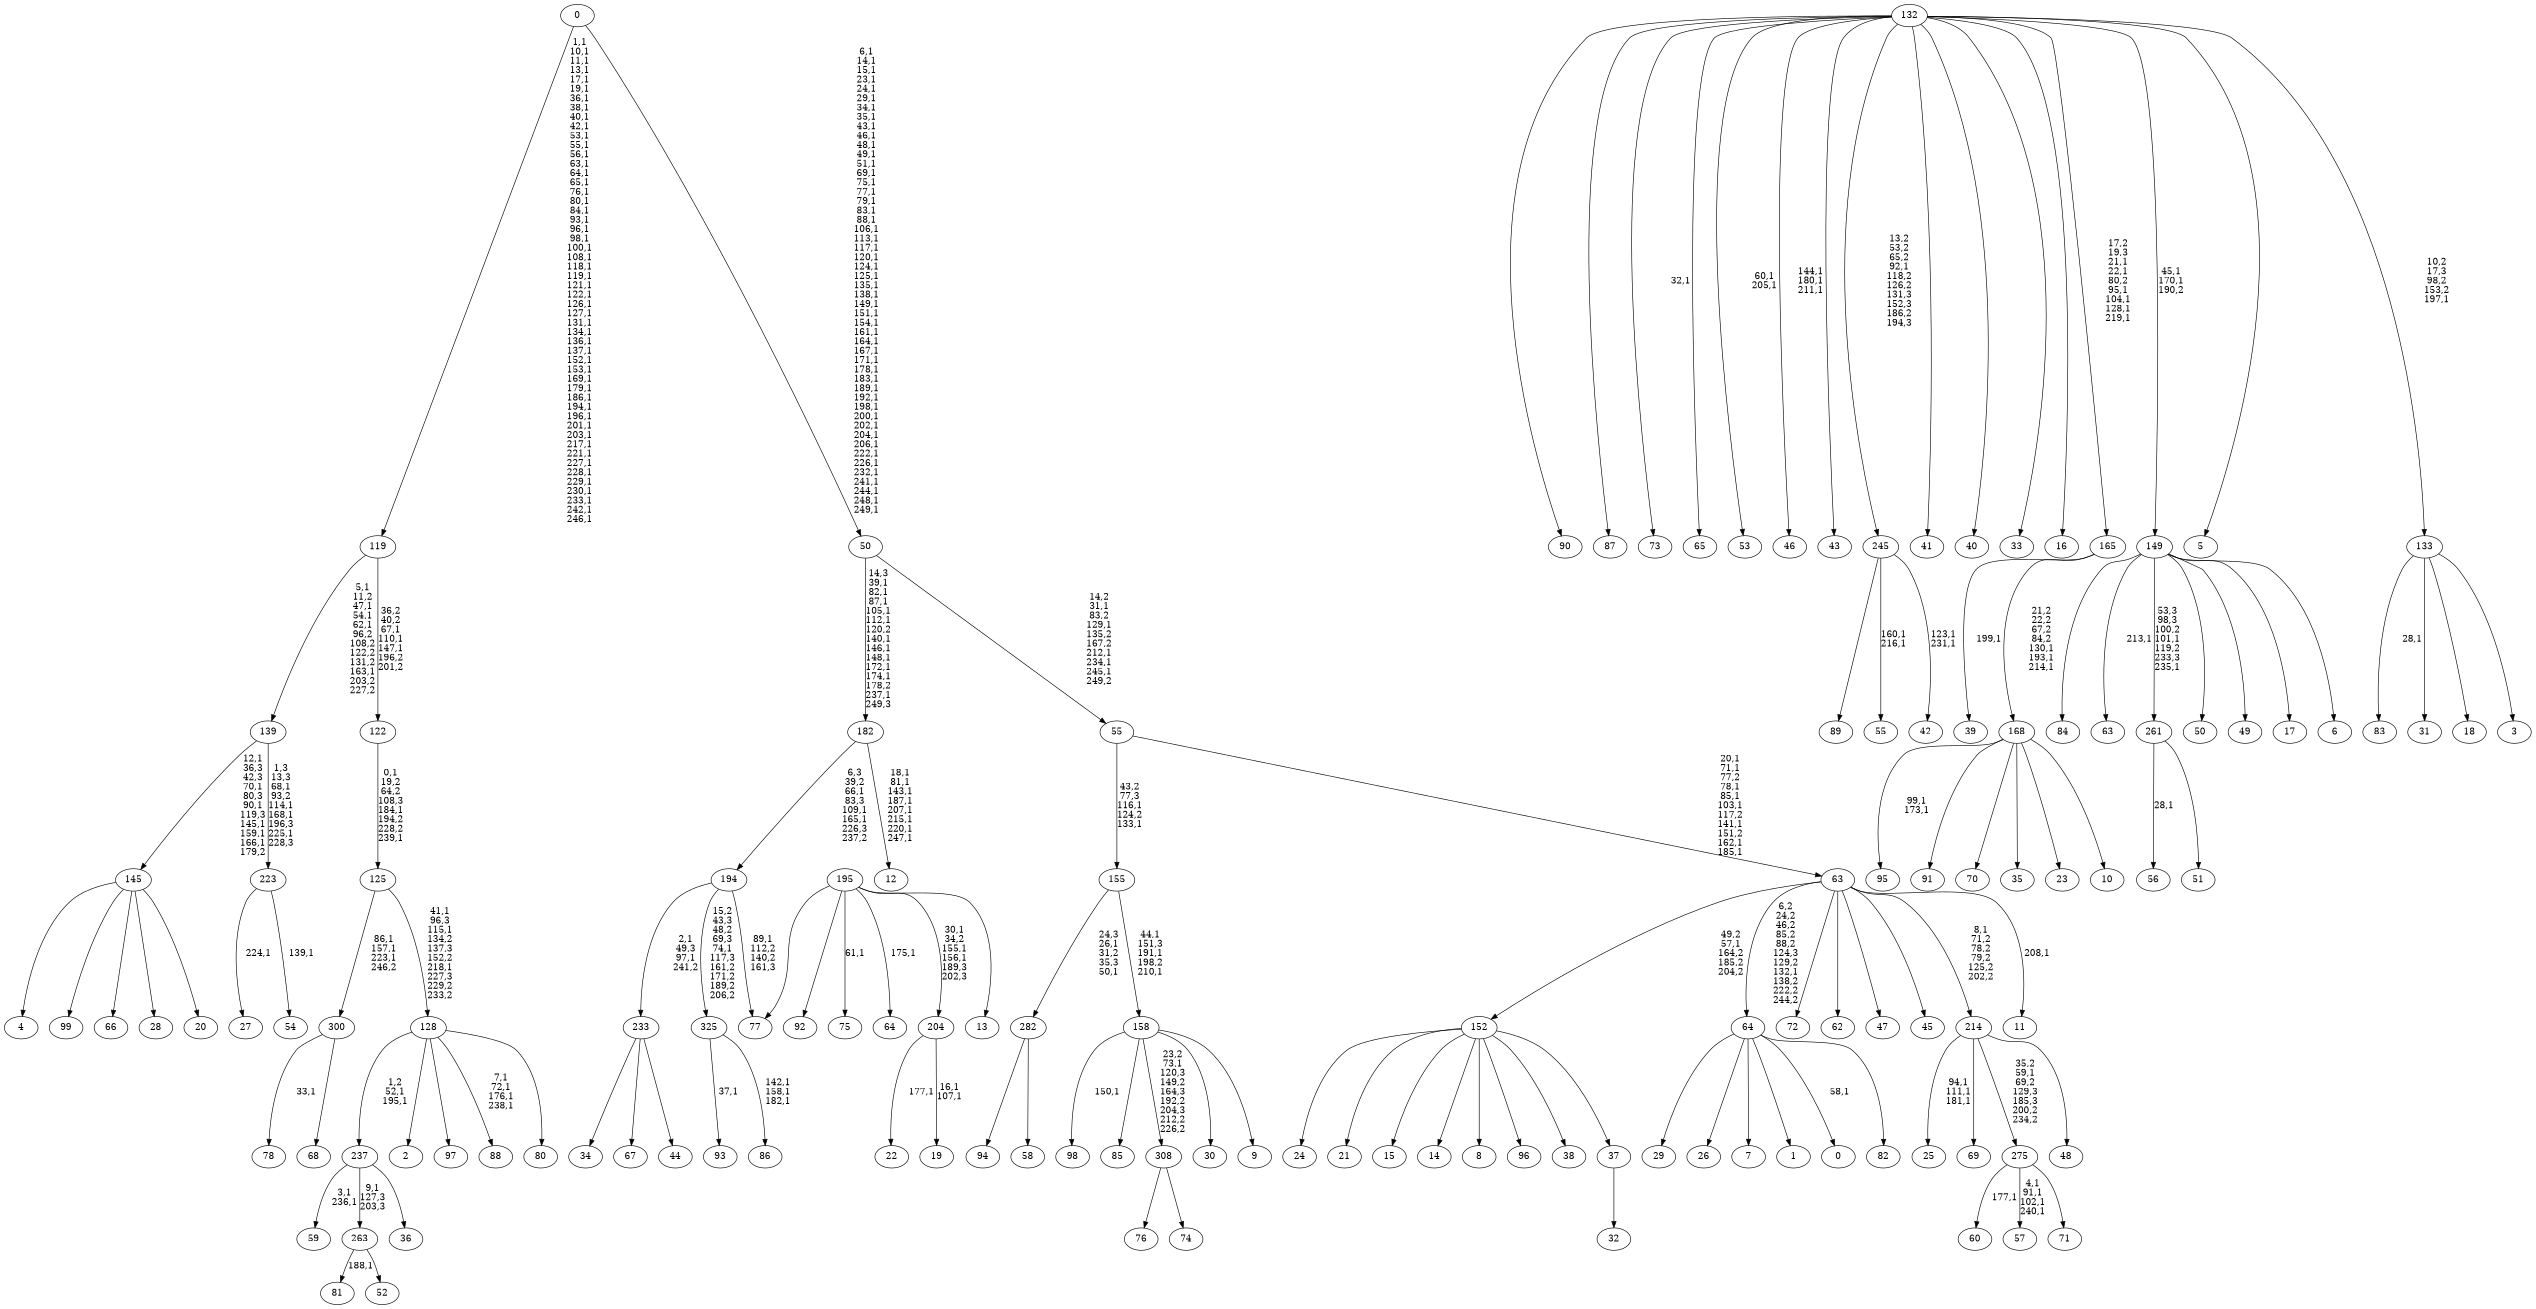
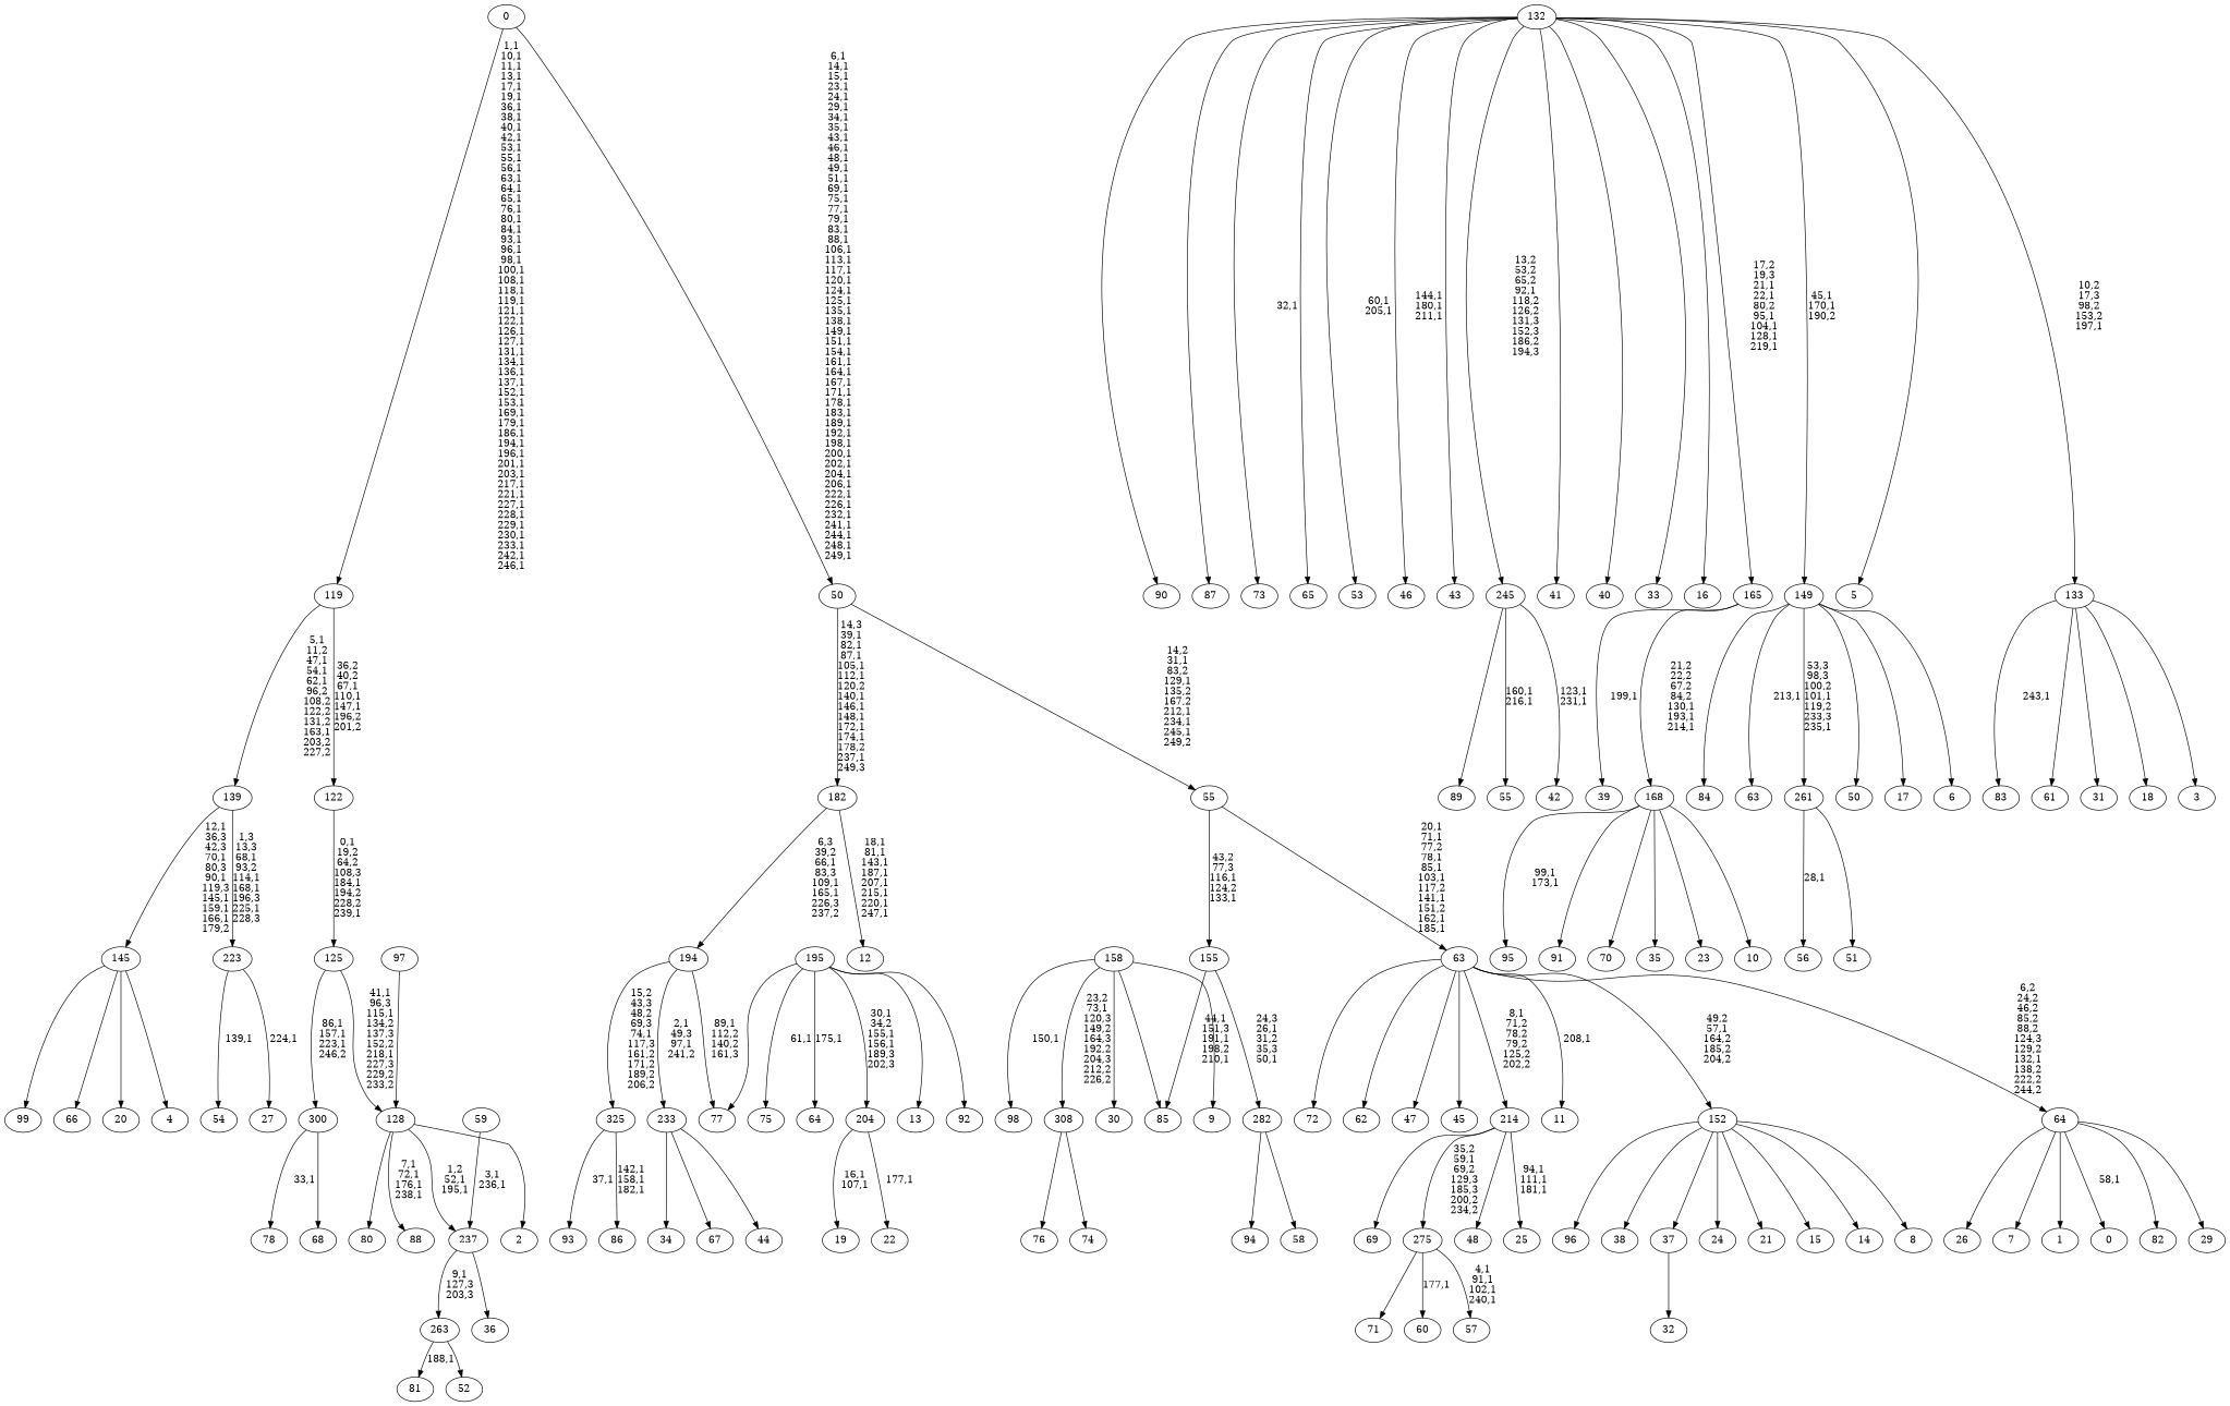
  digraph {
    n1 [label=99]
    n2 [label=98]
    n3 [label=97]
    n4 [label=96]
    n5 [label=95]
    n6 [label=94]
    n7 [label=93]
    n8 [label=92]
    n9 [label=91]
    n10 [label=90]
    n11 [label=89]
    n12 [label=88]
    n13 [label=87]
    n14 [label=86]
    325
    n16 [label=85]
    n17 [label=84]
    n18 [label=83]
    n19 [label=82]
    n20 [label=81]
    n21 [label=80]
    n22 [label=78]
    n23 [label=77]
    n24 [label=76]
    n25 [label=75]
    n26 [label=74]
    308
    n28 [label=73]
    n29 [label=72]
    n30 [label=71]
    n31 [label=70]
    n32 [label=69]
    n33 [label=68]
    300
    n35 [label=67]
    n36 [label=66]
    n37 [label=65]
    n38 [label=64]
    n39 [label=63]
    n40 [label=62]
+   n41 [label=61]
    n42 [label=60]
    n43 [label=59]
    n44 [label=58]
    282
    n46 [label=57]
    275
    n48 [label=56]
    n49 [label=55]
    n50 [label=54]
    n51 [label=53]
    n52 [label=52]
    263
    n54 [label=51]
    261
    n56 [label=50]
-   n57 [label=49]
    n58 [label=48]
    n59 [label=47]
    n60 [label=46]
    n61 [label=45]
    n62 [label=44]
    n63 [label=43]
    n64 [label=42]
    245
    n66 [label=41]
    n67 [label=40]
    n68 [label=39]
    n69 [label=38]
    n70 [label=37]
    n71 [label=32]
    n72 [label=36]
    237
    n74 [label=35]
    n75 [label=34]
    233
    n77 [label=33]
    n78 [label=31]
    n79 [label=30]
    n80 [label=29]
-   n81 [label=28]
    n82 [label=27]
    223
    n84 [label=26]
    n85 [label=25]
    214
    n87 [label=24]
    n88 [label=23]
    n89 [label=22]
    n90 [label=21]
    n91 [label=20]
    n92 [label=19]
    204
    n94 [label=18]
    n95 [label=17]
    n96 [label=16]
    n97 [label=15]
    n98 [label=14]
    n99 [label=13]
    195
    194
    n102 [label=12]
    182
    n104 [label=11]
    n105 [label=10]
    168
    165
    n108 [label=9]
    158
    155
    n111 [label=8]
    152
    n113 [label=7]
    n114 [label=6]
    149
    n116 [label=5]
    n117 [label=4]
    145
    139
    n120 [label=3]
    133
    132
    n123 [label=2]
    128
    125
    122
    119
    n128 [label=1]
    n129 [label=0]
    64
    63
    55
    50
    0
    325 -> n7 [label="37,1"]
    325 -> n14 [label="142,1\n158,1\n182,1"]
    308 -> n24
    308 -> n26
    300 -> n22 [label="33,1"]
    300 -> n33
    282 -> n6
    282 -> n44
    275 -> n30
    275 -> n42 [label="177,1"]
    275 -> n46 [label="4,1\n91,1\n102,1\n240,1"]
    263 -> n20 [label="188,1"]
    263 -> n52
    261 -> n48 [label="28,1"]
    261 -> n54
    245 -> n11
    245 -> n49 [label="160,1\n216,1"]
    245 -> n64 [label="123,1\n231,1"]
    n70 -> n71
-   237 -> n43 [label="3,1\n236,1"]
+   n43 -> 237 [label="3,1\n236,1"]
    237 -> 263 [label="9,1\n127,3\n203,3"]
    237 -> n72
    233 -> n35
    233 -> n62
    233 -> n75
    223 -> n50 [label="139,1"]
    223 -> n82 [label="224,1"]
    214 -> n32
    214 -> 275 [label="35,2\n59,1\n69,2\n129,3\n185,3\n200,2\n234,2"]
    214 -> n58
    214 -> n85 [label="94,1\n111,1\n181,1"]
    204 -> n89 [label="177,1"]
    204 -> n92 [label="16,1\n107,1"]
    195 -> n8
    195 -> n23
    195 -> n25 [label="61,1"]
    195 -> n38 [label="175,1"]
    195 -> 204 [label="30,1\n34,2\n155,1\n156,1\n189,3\n202,3"]
    195 -> n99
    194 -> 325 [label="15,2\n43,3\n48,2\n69,3\n74,1\n117,3\n161,2\n171,2\n189,2\n206,2"]
    194 -> n23 [label="89,1\n112,2\n140,2\n161,3"]
    194 -> 233 [label="2,1\n49,3\n97,1\n241,2"]
    182 -> 194 [label="6,3\n39,2\n66,1\n83,3\n109,1\n165,1\n226,3\n237,2"]
    182 -> n102 [label="18,1\n81,1\n143,1\n187,1\n207,1\n215,1\n220,1\n247,1"]
    168 -> n5 [label="99,1\n173,1"]
    168 -> n9
    168 -> n31
    168 -> n74
    168 -> n88
    168 -> n105
    165 -> n68 [label="199,1"]
    165 -> 168 [label="21,2\n22,2\n67,2\n84,2\n130,1\n193,1\n214,1"]
    158 -> n2 [label="150,1"]
    158 -> n16
    158 -> 308 [label="23,2\n73,1\n120,3\n149,2\n164,3\n192,2\n204,3\n212,2\n226,2"]
    158 -> n79
    158 -> n108
    155 -> 282 [label="24,3\n26,1\n31,2\n35,3\n50,1"]
-   155 -> 158 [label="44,1\n151,3\n191,1\n198,2\n210,1"]
+   155 -> n16 [label="44,1\n151,3\n191,1\n198,2\n210,1"]
    152 -> n4
    152 -> n69
    152 -> n70
    152 -> n87
    152 -> n90
    152 -> n97
    152 -> n98
    152 -> n111
    149 -> n17
    149 -> n39 [label="213,1"]
    149 -> 261 [label="53,3\n98,3\n100,2\n101,1\n119,2\n233,3\n235,1"]
    149 -> n56
-   149 -> n57
    149 -> n95
    149 -> n114
    145 -> n1
    145 -> n36
-   145 -> n81
    145 -> n91
    145 -> n117
    139 -> 223 [label="1,3\n13,3\n68,1\n93,2\n114,1\n168,1\n196,3\n225,1\n228,3"]
    139 -> 145 [label="12,1\n36,3\n42,3\n70,1\n80,3\n90,1\n119,3\n145,1\n159,1\n166,1\n179,2"]
-   133 -> n18 [label="28,1"]
+   133 -> n18 [label="243,1"]
+   133 -> n41
    133 -> n78
    133 -> n94
    133 -> n120
    132 -> n10
    132 -> n13
    132 -> n28 [label="32,1"]
    132 -> n37
    132 -> n51 [label="60,1\n205,1"]
    132 -> n60 [label="144,1\n180,1\n211,1"]
    132 -> n63
    132 -> 245 [label="13,2\n53,2\n65,2\n92,1\n118,2\n126,2\n131,3\n152,3\n186,2\n194,3"]
    132 -> n66
    132 -> n67
    132 -> n77
    132 -> n96
    132 -> 165 [label="17,2\n19,3\n21,1\n22,1\n80,2\n95,1\n104,1\n128,1\n219,1"]
    132 -> 149 [label="45,1\n170,1\n190,2"]
    132 -> n116
    132 -> 133 [label="10,2\n17,3\n98,2\n153,2\n197,1"]
-   128 -> n3
+   n3 -> 128
    128 -> n12 [label="7,1\n72,1\n176,1\n238,1"]
    128 -> n21
    128 -> 237 [label="1,2\n52,1\n195,1"]
    128 -> n123
    125 -> 300 [label="86,1\n157,1\n223,1\n246,2"]
    125 -> 128 [label="41,1\n96,3\n115,1\n134,2\n137,3\n152,2\n218,1\n227,3\n229,2\n233,2"]
    122 -> 125 [label="0,1\n19,2\n64,2\n108,3\n184,1\n194,2\n228,2\n239,1"]
    119 -> 139 [label="5,1\n11,2\n47,1\n54,1\n62,1\n96,2\n108,2\n122,2\n131,2\n163,1\n203,2\n227,2"]
    119 -> 122 [label="36,2\n40,2\n67,1\n110,1\n147,1\n196,2\n201,2"]
    64 -> n19
    64 -> n80
    64 -> n84
    64 -> n113
    64 -> n128
    64 -> n129 [label="58,1"]
    63 -> n29
    63 -> n40
    63 -> n59
    63 -> n61
    63 -> 214 [label="8,1\n71,2\n78,2\n79,2\n125,2\n202,2"]
    63 -> n104 [label="208,1"]
    63 -> 152 [label="49,2\n57,1\n164,2\n185,2\n204,2"]
    63 -> 64 [label="6,2\n24,2\n46,2\n85,2\n88,2\n124,3\n129,2\n132,1\n138,2\n222,2\n244,2"]
    55 -> 155 [label="43,2\n77,3\n116,1\n124,2\n133,1"]
    55 -> 63 [label="20,1\n71,1\n77,2\n78,1\n85,1\n103,1\n117,2\n141,1\n151,2\n162,1\n185,1"]
    50 -> 182 [label="14,3\n39,1\n82,1\n87,1\n105,1\n112,1\n120,2\n140,1\n146,1\n148,1\n172,1\n174,1\n178,2\n237,1\n249,3"]
    50 -> 55 [label="14,2\n31,1\n83,2\n129,1\n135,2\n167,2\n212,1\n234,1\n245,1\n249,2"]
    0 -> 119 [label="1,1\n10,1\n11,1\n13,1\n17,1\n19,1\n36,1\n38,1\n40,1\n42,1\n53,1\n55,1\n56,1\n63,1\n64,1\n65,1\n76,1\n80,1\n84,1\n93,1\n96,1\n98,1\n100,1\n108,1\n118,1\n119,1\n121,1\n122,1\n126,1\n127,1\n131,1\n134,1\n136,1\n137,1\n152,1\n153,1\n169,1\n179,1\n186,1\n194,1\n196,1\n201,1\n203,1\n217,1\n221,1\n227,1\n228,1\n229,1\n230,1\n233,1\n242,1\n246,1"]
    0 -> 50 [label="6,1\n14,1\n15,1\n23,1\n24,1\n29,1\n34,1\n35,1\n43,1\n46,1\n48,1\n49,1\n51,1\n69,1\n75,1\n77,1\n79,1\n83,1\n88,1\n106,1\n113,1\n117,1\n120,1\n124,1\n125,1\n135,1\n138,1\n149,1\n151,1\n154,1\n161,1\n164,1\n167,1\n171,1\n178,1\n183,1\n189,1\n192,1\n198,1\n200,1\n202,1\n204,1\n206,1\n222,1\n226,1\n232,1\n241,1\n244,1\n248,1\n249,1"]
  }
